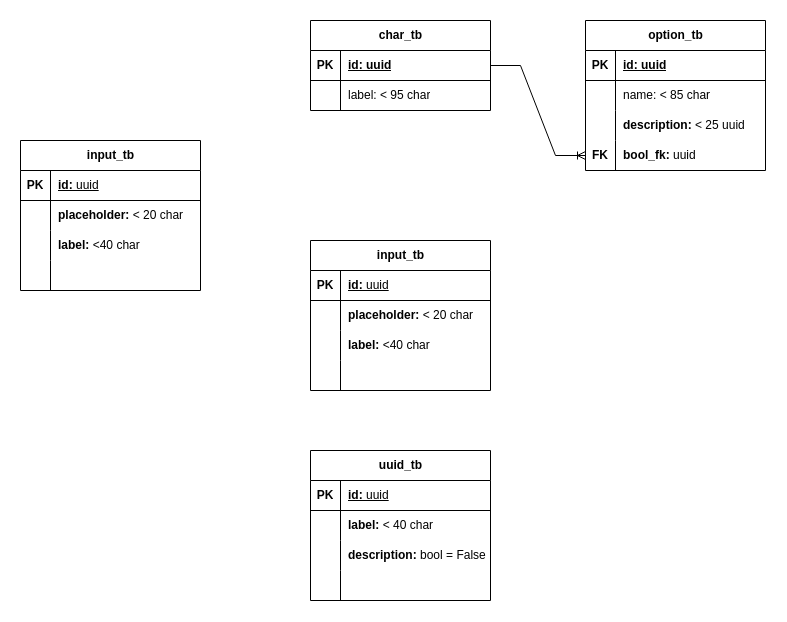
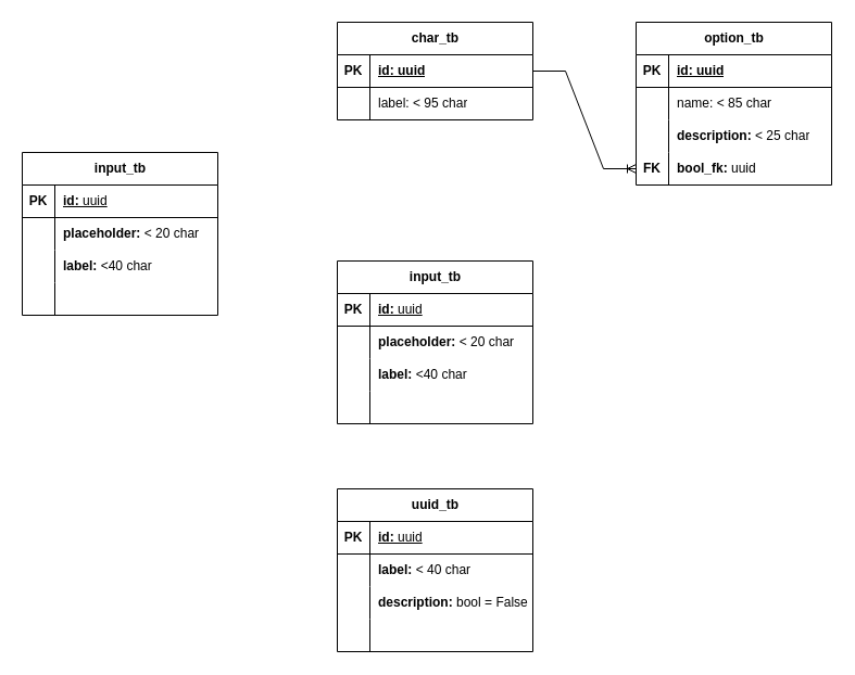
  <mxCell id="0" />
  <mxCell id="1" parent="0" />
  <mxCell id="2" value="char_tb" style="shape=table;startSize=30;container=1;collapsible=1;childLayout=tableLayout;fixedRows=1;rowLines=0;fontStyle=1;align=center;resizeLast=1;html=1;" vertex="1" parent="1"><mxGeometry x="310" y="20" width="180" height="90" as="geometry" /></mxCell>
  <mxCell id="3" value="" style="shape=tableRow;horizontal=0;startSize=0;swimlaneHead=0;swimlaneBody=0;fillColor=none;collapsible=0;dropTarget=0;points=[[0,0.5],[1,0.5]];portConstraint=eastwest;top=0;left=0;right=0;bottom=1;" vertex="1" parent="2"><mxGeometry y="30" width="180" height="30" as="geometry" /></mxCell>
  <mxCell id="4" value="PK" style="shape=partialRectangle;connectable=0;fillColor=none;top=0;left=0;bottom=0;right=0;fontStyle=1;overflow=hidden;whiteSpace=wrap;html=1;" vertex="1" parent="3"><mxGeometry width="30" height="30" as="geometry"><mxRectangle width="30" height="30" as="alternateBounds" /></mxGeometry></mxCell>
  <mxCell id="5" value="id: uuid" style="shape=partialRectangle;connectable=0;fillColor=none;top=0;left=0;bottom=0;right=0;align=left;spacingLeft=6;fontStyle=5;overflow=hidden;whiteSpace=wrap;html=1;" vertex="1" parent="3"><mxGeometry x="30" width="150" height="30" as="geometry"><mxRectangle width="150" height="30" as="alternateBounds" /></mxGeometry></mxCell>
  <mxCell id="6" value="" style="shape=tableRow;horizontal=0;startSize=0;swimlaneHead=0;swimlaneBody=0;fillColor=none;collapsible=0;dropTarget=0;points=[[0,0.5],[1,0.5]];portConstraint=eastwest;top=0;left=0;right=0;bottom=0;" vertex="1" parent="2"><mxGeometry y="60" width="180" height="30" as="geometry" /></mxCell>
  <mxCell id="7" value="" style="shape=partialRectangle;connectable=0;fillColor=none;top=0;left=0;bottom=0;right=0;editable=1;overflow=hidden;whiteSpace=wrap;html=1;" vertex="1" parent="6"><mxGeometry width="30" height="30" as="geometry"><mxRectangle width="30" height="30" as="alternateBounds" /></mxGeometry></mxCell>
  <mxCell id="8" value="label: &amp;lt; 95 char" style="shape=partialRectangle;connectable=0;fillColor=none;top=0;left=0;bottom=0;right=0;align=left;spacingLeft=6;overflow=hidden;whiteSpace=wrap;html=1;" vertex="1" parent="6"><mxGeometry x="30" width="150" height="30" as="geometry"><mxRectangle width="150" height="30" as="alternateBounds" /></mxGeometry></mxCell>
  <mxCell id="9" value="option_tb" style="shape=table;startSize=30;container=1;collapsible=1;childLayout=tableLayout;fixedRows=1;rowLines=0;fontStyle=1;align=center;resizeLast=1;html=1;" vertex="1" parent="1"><mxGeometry x="585" y="20" width="180" height="150" as="geometry"><mxRectangle x="360" y="90" width="90" height="30" as="alternateBounds" /></mxGeometry></mxCell>
  <mxCell id="10" value="" style="shape=tableRow;horizontal=0;startSize=0;swimlaneHead=0;swimlaneBody=0;fillColor=none;collapsible=0;dropTarget=0;points=[[0,0.5],[1,0.5]];portConstraint=eastwest;top=0;left=0;right=0;bottom=1;" vertex="1" parent="9"><mxGeometry y="30" width="180" height="30" as="geometry" /></mxCell>
  <mxCell id="11" value="PK" style="shape=partialRectangle;connectable=0;fillColor=none;top=0;left=0;bottom=0;right=0;fontStyle=1;overflow=hidden;whiteSpace=wrap;html=1;" vertex="1" parent="10"><mxGeometry width="30" height="30" as="geometry"><mxRectangle width="30" height="30" as="alternateBounds" /></mxGeometry></mxCell>
  <mxCell id="12" value="id: uuid" style="shape=partialRectangle;connectable=0;fillColor=none;top=0;left=0;bottom=0;right=0;align=left;spacingLeft=6;fontStyle=5;overflow=hidden;whiteSpace=wrap;html=1;" vertex="1" parent="10"><mxGeometry x="30" width="150" height="30" as="geometry"><mxRectangle width="150" height="30" as="alternateBounds" /></mxGeometry></mxCell>
  <mxCell id="13" value="" style="shape=tableRow;horizontal=0;startSize=0;swimlaneHead=0;swimlaneBody=0;fillColor=none;collapsible=0;dropTarget=0;points=[[0,0.5],[1,0.5]];portConstraint=eastwest;top=0;left=0;right=0;bottom=0;" vertex="1" parent="9"><mxGeometry y="60" width="180" height="30" as="geometry" /></mxCell>
  <mxCell id="14" value="" style="shape=partialRectangle;connectable=0;fillColor=none;top=0;left=0;bottom=0;right=0;editable=1;overflow=hidden;whiteSpace=wrap;html=1;" vertex="1" parent="13"><mxGeometry width="30" height="30" as="geometry"><mxRectangle width="30" height="30" as="alternateBounds" /></mxGeometry></mxCell>
  <mxCell id="15" value="name: &amp;lt; 85 char" style="shape=partialRectangle;connectable=0;fillColor=none;top=0;left=0;bottom=0;right=0;align=left;spacingLeft=6;overflow=hidden;whiteSpace=wrap;html=1;" vertex="1" parent="13"><mxGeometry x="30" width="150" height="30" as="geometry"><mxRectangle width="150" height="30" as="alternateBounds" /></mxGeometry></mxCell>
  <mxCell id="16" style="shape=tableRow;horizontal=0;startSize=0;swimlaneHead=0;swimlaneBody=0;fillColor=none;collapsible=0;dropTarget=0;points=[[0,0.5],[1,0.5]];portConstraint=eastwest;top=0;left=0;right=0;bottom=0;" vertex="1" parent="9"><mxGeometry y="90" width="180" height="30" as="geometry" /></mxCell>
  <mxCell id="17" style="shape=partialRectangle;connectable=0;fillColor=none;top=0;left=0;bottom=0;right=0;editable=1;overflow=hidden;whiteSpace=wrap;html=1;" vertex="1" parent="16"><mxGeometry width="30" height="30" as="geometry"><mxRectangle width="30" height="30" as="alternateBounds" /></mxGeometry></mxCell>
- <mxCell id="18" value="&lt;b&gt;description: &lt;/b&gt;&amp;lt; 25 uuid" style="shape=partialRectangle;connectable=0;fillColor=none;top=0;left=0;bottom=0;right=0;align=left;spacingLeft=6;overflow=hidden;whiteSpace=wrap;html=1;" vertex="1" parent="16"><mxGeometry x="30" width="150" height="30" as="geometry"><mxRectangle width="150" height="30" as="alternateBounds" /></mxGeometry></mxCell>
+ <mxCell id="18" value="&lt;b&gt;description: &lt;/b&gt;&amp;lt; 25 char" style="shape=partialRectangle;connectable=0;fillColor=none;top=0;left=0;bottom=0;right=0;align=left;spacingLeft=6;overflow=hidden;whiteSpace=wrap;html=1;" vertex="1" parent="16"><mxGeometry x="30" width="150" height="30" as="geometry"><mxRectangle width="150" height="30" as="alternateBounds" /></mxGeometry></mxCell>
  <mxCell id="19" style="shape=tableRow;horizontal=0;startSize=0;swimlaneHead=0;swimlaneBody=0;fillColor=none;collapsible=0;dropTarget=0;points=[[0,0.5],[1,0.5]];portConstraint=eastwest;top=0;left=0;right=0;bottom=0;" vertex="1" parent="9"><mxGeometry y="120" width="180" height="30" as="geometry" /></mxCell>
  <mxCell id="20" value="&lt;b&gt;FK&lt;/b&gt;" style="shape=partialRectangle;connectable=0;fillColor=none;top=0;left=0;bottom=0;right=0;editable=1;overflow=hidden;whiteSpace=wrap;html=1;" vertex="1" parent="19"><mxGeometry width="30" height="30" as="geometry"><mxRectangle width="30" height="30" as="alternateBounds" /></mxGeometry></mxCell>
  <mxCell id="21" value="&lt;b&gt;bool_fk: &lt;/b&gt;uuid" style="shape=partialRectangle;connectable=0;fillColor=none;top=0;left=0;bottom=0;right=0;align=left;spacingLeft=6;overflow=hidden;whiteSpace=wrap;html=1;" vertex="1" parent="19"><mxGeometry x="30" width="150" height="30" as="geometry"><mxRectangle width="150" height="30" as="alternateBounds" /></mxGeometry></mxCell>
  <mxCell id="22" value="" style="edgeStyle=entityRelationEdgeStyle;fontSize=12;html=1;endArrow=ERoneToMany;rounded=0;exitX=1;exitY=0.5;exitDx=0;exitDy=0;entryX=0;entryY=0.5;entryDx=0;entryDy=0;" edge="1" parent="1" source="3" target="19"><mxGeometry width="100" height="100" relative="1" as="geometry"><mxPoint x="460" y="180" as="sourcePoint" /><mxPoint x="720" y="280" as="targetPoint" /></mxGeometry></mxCell>
  <mxCell id="23" value="input_tb" style="shape=table;startSize=30;container=1;collapsible=1;childLayout=tableLayout;fixedRows=1;rowLines=0;fontStyle=1;align=center;resizeLast=1;html=1;" vertex="1" parent="1"><mxGeometry x="310" y="240" width="180" height="150" as="geometry" /></mxCell>
  <mxCell id="24" value="" style="shape=tableRow;horizontal=0;startSize=0;swimlaneHead=0;swimlaneBody=0;fillColor=none;collapsible=0;dropTarget=0;points=[[0,0.5],[1,0.5]];portConstraint=eastwest;top=0;left=0;right=0;bottom=1;" vertex="1" parent="23"><mxGeometry y="30" width="180" height="30" as="geometry" /></mxCell>
  <mxCell id="25" value="PK" style="shape=partialRectangle;connectable=0;fillColor=none;top=0;left=0;bottom=0;right=0;fontStyle=1;overflow=hidden;whiteSpace=wrap;html=1;" vertex="1" parent="24"><mxGeometry width="30" height="30" as="geometry"><mxRectangle width="30" height="30" as="alternateBounds" /></mxGeometry></mxCell>
  <mxCell id="26" value="id: &lt;span style=&quot;font-weight: normal;&quot;&gt;uuid&lt;/span&gt;" style="shape=partialRectangle;connectable=0;fillColor=none;top=0;left=0;bottom=0;right=0;align=left;spacingLeft=6;fontStyle=5;overflow=hidden;whiteSpace=wrap;html=1;" vertex="1" parent="24"><mxGeometry x="30" width="150" height="30" as="geometry"><mxRectangle width="150" height="30" as="alternateBounds" /></mxGeometry></mxCell>
  <mxCell id="27" value="" style="shape=tableRow;horizontal=0;startSize=0;swimlaneHead=0;swimlaneBody=0;fillColor=none;collapsible=0;dropTarget=0;points=[[0,0.5],[1,0.5]];portConstraint=eastwest;top=0;left=0;right=0;bottom=0;" vertex="1" parent="23"><mxGeometry y="60" width="180" height="30" as="geometry" /></mxCell>
  <mxCell id="28" value="" style="shape=partialRectangle;connectable=0;fillColor=none;top=0;left=0;bottom=0;right=0;editable=1;overflow=hidden;whiteSpace=wrap;html=1;" vertex="1" parent="27"><mxGeometry width="30" height="30" as="geometry"><mxRectangle width="30" height="30" as="alternateBounds" /></mxGeometry></mxCell>
  <mxCell id="29" value="&lt;b&gt;placeholder: &lt;/b&gt;&amp;lt; 20 char" style="shape=partialRectangle;connectable=0;fillColor=none;top=0;left=0;bottom=0;right=0;align=left;spacingLeft=6;overflow=hidden;whiteSpace=wrap;html=1;" vertex="1" parent="27"><mxGeometry x="30" width="150" height="30" as="geometry"><mxRectangle width="150" height="30" as="alternateBounds" /></mxGeometry></mxCell>
  <mxCell id="30" value="" style="shape=tableRow;horizontal=0;startSize=0;swimlaneHead=0;swimlaneBody=0;fillColor=none;collapsible=0;dropTarget=0;points=[[0,0.5],[1,0.5]];portConstraint=eastwest;top=0;left=0;right=0;bottom=0;" vertex="1" parent="23"><mxGeometry y="90" width="180" height="30" as="geometry" /></mxCell>
  <mxCell id="31" value="" style="shape=partialRectangle;connectable=0;fillColor=none;top=0;left=0;bottom=0;right=0;editable=1;overflow=hidden;whiteSpace=wrap;html=1;" vertex="1" parent="30"><mxGeometry width="30" height="30" as="geometry"><mxRectangle width="30" height="30" as="alternateBounds" /></mxGeometry></mxCell>
  <mxCell id="32" value="&lt;b&gt;label: &lt;/b&gt;&amp;lt;40 char" style="shape=partialRectangle;connectable=0;fillColor=none;top=0;left=0;bottom=0;right=0;align=left;spacingLeft=6;overflow=hidden;whiteSpace=wrap;html=1;" vertex="1" parent="30"><mxGeometry x="30" width="150" height="30" as="geometry"><mxRectangle width="150" height="30" as="alternateBounds" /></mxGeometry></mxCell>
  <mxCell id="33" value="" style="shape=tableRow;horizontal=0;startSize=0;swimlaneHead=0;swimlaneBody=0;fillColor=none;collapsible=0;dropTarget=0;points=[[0,0.5],[1,0.5]];portConstraint=eastwest;top=0;left=0;right=0;bottom=0;" vertex="1" parent="23"><mxGeometry y="120" width="180" height="30" as="geometry" /></mxCell>
  <mxCell id="34" value="" style="shape=partialRectangle;connectable=0;fillColor=none;top=0;left=0;bottom=0;right=0;editable=1;overflow=hidden;whiteSpace=wrap;html=1;" vertex="1" parent="33"><mxGeometry width="30" height="30" as="geometry"><mxRectangle width="30" height="30" as="alternateBounds" /></mxGeometry></mxCell>
  <mxCell id="35" value="" style="shape=partialRectangle;connectable=0;fillColor=none;top=0;left=0;bottom=0;right=0;align=left;spacingLeft=6;overflow=hidden;whiteSpace=wrap;html=1;" vertex="1" parent="33"><mxGeometry x="30" width="150" height="30" as="geometry"><mxRectangle width="150" height="30" as="alternateBounds" /></mxGeometry></mxCell>
  <mxCell id="36" value="input_tb" style="shape=table;startSize=30;container=1;collapsible=1;childLayout=tableLayout;fixedRows=1;rowLines=0;fontStyle=1;align=center;resizeLast=1;html=1;" vertex="1" parent="1"><mxGeometry x="20" y="140" width="180" height="150" as="geometry" /></mxCell>
  <mxCell id="37" value="" style="shape=tableRow;horizontal=0;startSize=0;swimlaneHead=0;swimlaneBody=0;fillColor=none;collapsible=0;dropTarget=0;points=[[0,0.5],[1,0.5]];portConstraint=eastwest;top=0;left=0;right=0;bottom=1;" vertex="1" parent="36"><mxGeometry y="30" width="180" height="30" as="geometry" /></mxCell>
  <mxCell id="38" value="PK" style="shape=partialRectangle;connectable=0;fillColor=none;top=0;left=0;bottom=0;right=0;fontStyle=1;overflow=hidden;whiteSpace=wrap;html=1;" vertex="1" parent="37"><mxGeometry width="30" height="30" as="geometry"><mxRectangle width="30" height="30" as="alternateBounds" /></mxGeometry></mxCell>
  <mxCell id="39" value="id: &lt;span style=&quot;font-weight: normal;&quot;&gt;uuid&lt;/span&gt;" style="shape=partialRectangle;connectable=0;fillColor=none;top=0;left=0;bottom=0;right=0;align=left;spacingLeft=6;fontStyle=5;overflow=hidden;whiteSpace=wrap;html=1;" vertex="1" parent="37"><mxGeometry x="30" width="150" height="30" as="geometry"><mxRectangle width="150" height="30" as="alternateBounds" /></mxGeometry></mxCell>
  <mxCell id="40" value="" style="shape=tableRow;horizontal=0;startSize=0;swimlaneHead=0;swimlaneBody=0;fillColor=none;collapsible=0;dropTarget=0;points=[[0,0.5],[1,0.5]];portConstraint=eastwest;top=0;left=0;right=0;bottom=0;" vertex="1" parent="36"><mxGeometry y="60" width="180" height="30" as="geometry" /></mxCell>
  <mxCell id="41" value="" style="shape=partialRectangle;connectable=0;fillColor=none;top=0;left=0;bottom=0;right=0;editable=1;overflow=hidden;whiteSpace=wrap;html=1;" vertex="1" parent="40"><mxGeometry width="30" height="30" as="geometry"><mxRectangle width="30" height="30" as="alternateBounds" /></mxGeometry></mxCell>
  <mxCell id="42" value="&lt;b&gt;placeholder: &lt;/b&gt;&amp;lt; 20 char" style="shape=partialRectangle;connectable=0;fillColor=none;top=0;left=0;bottom=0;right=0;align=left;spacingLeft=6;overflow=hidden;whiteSpace=wrap;html=1;" vertex="1" parent="40"><mxGeometry x="30" width="150" height="30" as="geometry"><mxRectangle width="150" height="30" as="alternateBounds" /></mxGeometry></mxCell>
  <mxCell id="43" value="" style="shape=tableRow;horizontal=0;startSize=0;swimlaneHead=0;swimlaneBody=0;fillColor=none;collapsible=0;dropTarget=0;points=[[0,0.5],[1,0.5]];portConstraint=eastwest;top=0;left=0;right=0;bottom=0;" vertex="1" parent="36"><mxGeometry y="90" width="180" height="30" as="geometry" /></mxCell>
  <mxCell id="44" value="" style="shape=partialRectangle;connectable=0;fillColor=none;top=0;left=0;bottom=0;right=0;editable=1;overflow=hidden;whiteSpace=wrap;html=1;" vertex="1" parent="43"><mxGeometry width="30" height="30" as="geometry"><mxRectangle width="30" height="30" as="alternateBounds" /></mxGeometry></mxCell>
  <mxCell id="45" value="&lt;b&gt;label: &lt;/b&gt;&amp;lt;40 char" style="shape=partialRectangle;connectable=0;fillColor=none;top=0;left=0;bottom=0;right=0;align=left;spacingLeft=6;overflow=hidden;whiteSpace=wrap;html=1;" vertex="1" parent="43"><mxGeometry x="30" width="150" height="30" as="geometry"><mxRectangle width="150" height="30" as="alternateBounds" /></mxGeometry></mxCell>
  <mxCell id="46" value="" style="shape=tableRow;horizontal=0;startSize=0;swimlaneHead=0;swimlaneBody=0;fillColor=none;collapsible=0;dropTarget=0;points=[[0,0.5],[1,0.5]];portConstraint=eastwest;top=0;left=0;right=0;bottom=0;" vertex="1" parent="36"><mxGeometry y="120" width="180" height="30" as="geometry" /></mxCell>
  <mxCell id="47" value="" style="shape=partialRectangle;connectable=0;fillColor=none;top=0;left=0;bottom=0;right=0;editable=1;overflow=hidden;whiteSpace=wrap;html=1;" vertex="1" parent="46"><mxGeometry width="30" height="30" as="geometry"><mxRectangle width="30" height="30" as="alternateBounds" /></mxGeometry></mxCell>
  <mxCell id="48" value="" style="shape=partialRectangle;connectable=0;fillColor=none;top=0;left=0;bottom=0;right=0;align=left;spacingLeft=6;overflow=hidden;whiteSpace=wrap;html=1;" vertex="1" parent="46"><mxGeometry x="30" width="150" height="30" as="geometry"><mxRectangle width="150" height="30" as="alternateBounds" /></mxGeometry></mxCell>
  <mxCell id="49" value="uuid_tb" style="shape=table;startSize=30;container=1;collapsible=1;childLayout=tableLayout;fixedRows=1;rowLines=0;fontStyle=1;align=center;resizeLast=1;html=1;" vertex="1" parent="1"><mxGeometry x="310" y="450" width="180" height="150" as="geometry" /></mxCell>
  <mxCell id="50" value="" style="shape=tableRow;horizontal=0;startSize=0;swimlaneHead=0;swimlaneBody=0;fillColor=none;collapsible=0;dropTarget=0;points=[[0,0.5],[1,0.5]];portConstraint=eastwest;top=0;left=0;right=0;bottom=1;" vertex="1" parent="49"><mxGeometry y="30" width="180" height="30" as="geometry" /></mxCell>
  <mxCell id="51" value="PK" style="shape=partialRectangle;connectable=0;fillColor=none;top=0;left=0;bottom=0;right=0;fontStyle=1;overflow=hidden;whiteSpace=wrap;html=1;" vertex="1" parent="50"><mxGeometry width="30" height="30" as="geometry"><mxRectangle width="30" height="30" as="alternateBounds" /></mxGeometry></mxCell>
  <mxCell id="52" value="id: &lt;span style=&quot;font-weight: normal;&quot;&gt;uuid&lt;/span&gt;" style="shape=partialRectangle;connectable=0;fillColor=none;top=0;left=0;bottom=0;right=0;align=left;spacingLeft=6;fontStyle=5;overflow=hidden;whiteSpace=wrap;html=1;" vertex="1" parent="50"><mxGeometry x="30" width="150" height="30" as="geometry"><mxRectangle width="150" height="30" as="alternateBounds" /></mxGeometry></mxCell>
  <mxCell id="53" value="" style="shape=tableRow;horizontal=0;startSize=0;swimlaneHead=0;swimlaneBody=0;fillColor=none;collapsible=0;dropTarget=0;points=[[0,0.5],[1,0.5]];portConstraint=eastwest;top=0;left=0;right=0;bottom=0;" vertex="1" parent="49"><mxGeometry y="60" width="180" height="30" as="geometry" /></mxCell>
  <mxCell id="54" value="" style="shape=partialRectangle;connectable=0;fillColor=none;top=0;left=0;bottom=0;right=0;editable=1;overflow=hidden;whiteSpace=wrap;html=1;" vertex="1" parent="53"><mxGeometry width="30" height="30" as="geometry"><mxRectangle width="30" height="30" as="alternateBounds" /></mxGeometry></mxCell>
  <mxCell id="55" value="&lt;b&gt;label: &lt;/b&gt;&amp;lt; 40 char" style="shape=partialRectangle;connectable=0;fillColor=none;top=0;left=0;bottom=0;right=0;align=left;spacingLeft=6;overflow=hidden;whiteSpace=wrap;html=1;" vertex="1" parent="53"><mxGeometry x="30" width="150" height="30" as="geometry"><mxRectangle width="150" height="30" as="alternateBounds" /></mxGeometry></mxCell>
  <mxCell id="56" value="" style="shape=tableRow;horizontal=0;startSize=0;swimlaneHead=0;swimlaneBody=0;fillColor=none;collapsible=0;dropTarget=0;points=[[0,0.5],[1,0.5]];portConstraint=eastwest;top=0;left=0;right=0;bottom=0;" vertex="1" parent="49"><mxGeometry y="90" width="180" height="30" as="geometry" /></mxCell>
  <mxCell id="57" value="" style="shape=partialRectangle;connectable=0;fillColor=none;top=0;left=0;bottom=0;right=0;editable=1;overflow=hidden;whiteSpace=wrap;html=1;" vertex="1" parent="56"><mxGeometry width="30" height="30" as="geometry"><mxRectangle width="30" height="30" as="alternateBounds" /></mxGeometry></mxCell>
  <mxCell id="58" value="&lt;b&gt;description: &lt;/b&gt;bool = False" style="shape=partialRectangle;connectable=0;fillColor=none;top=0;left=0;bottom=0;right=0;align=left;spacingLeft=6;overflow=hidden;whiteSpace=wrap;html=1;" vertex="1" parent="56"><mxGeometry x="30" width="150" height="30" as="geometry"><mxRectangle width="150" height="30" as="alternateBounds" /></mxGeometry></mxCell>
  <mxCell id="59" value="" style="shape=tableRow;horizontal=0;startSize=0;swimlaneHead=0;swimlaneBody=0;fillColor=none;collapsible=0;dropTarget=0;points=[[0,0.5],[1,0.5]];portConstraint=eastwest;top=0;left=0;right=0;bottom=0;" vertex="1" parent="49"><mxGeometry y="120" width="180" height="30" as="geometry" /></mxCell>
  <mxCell id="60" value="" style="shape=partialRectangle;connectable=0;fillColor=none;top=0;left=0;bottom=0;right=0;editable=1;overflow=hidden;whiteSpace=wrap;html=1;" vertex="1" parent="59"><mxGeometry width="30" height="30" as="geometry"><mxRectangle width="30" height="30" as="alternateBounds" /></mxGeometry></mxCell>
  <mxCell id="61" value="" style="shape=partialRectangle;connectable=0;fillColor=none;top=0;left=0;bottom=0;right=0;align=left;spacingLeft=6;overflow=hidden;whiteSpace=wrap;html=1;" vertex="1" parent="59"><mxGeometry x="30" width="150" height="30" as="geometry"><mxRectangle width="150" height="30" as="alternateBounds" /></mxGeometry></mxCell>
